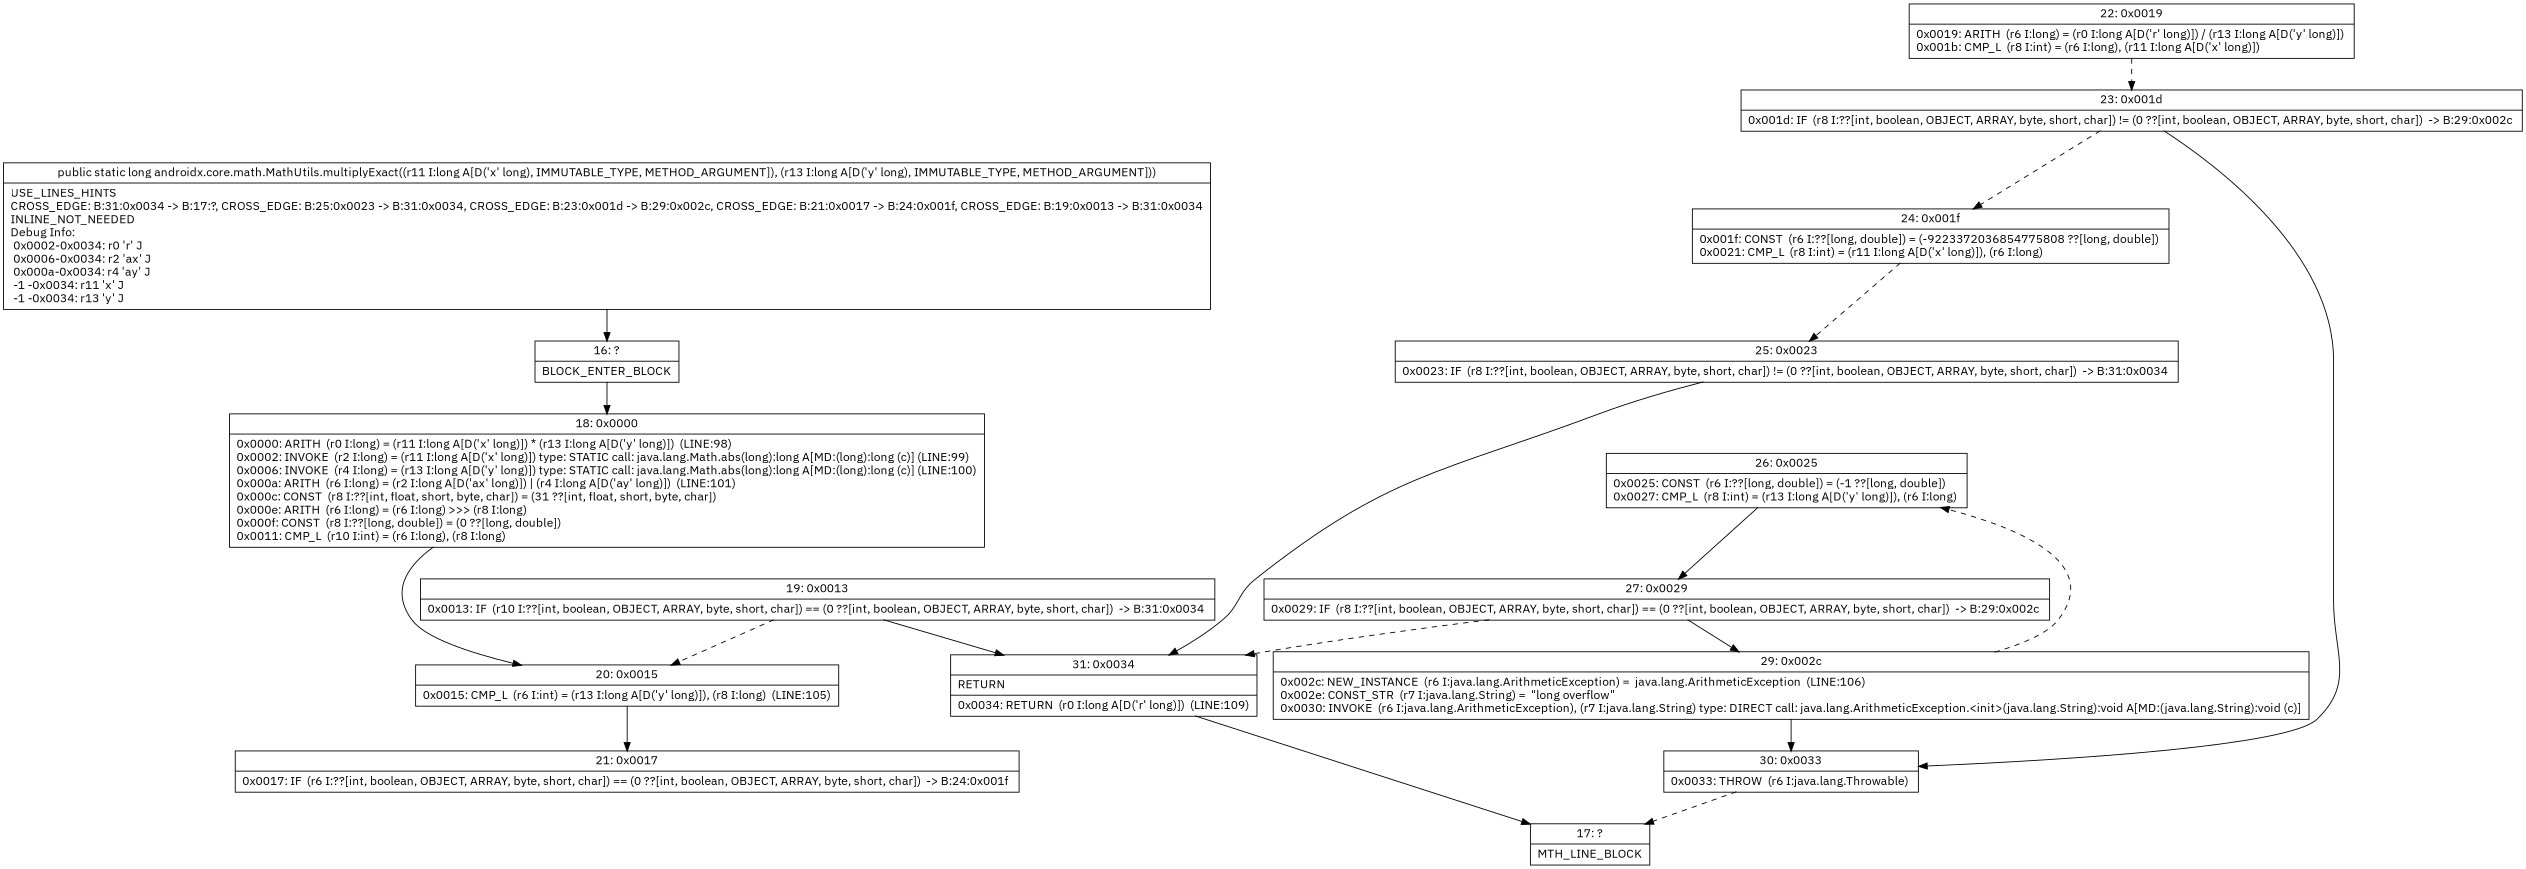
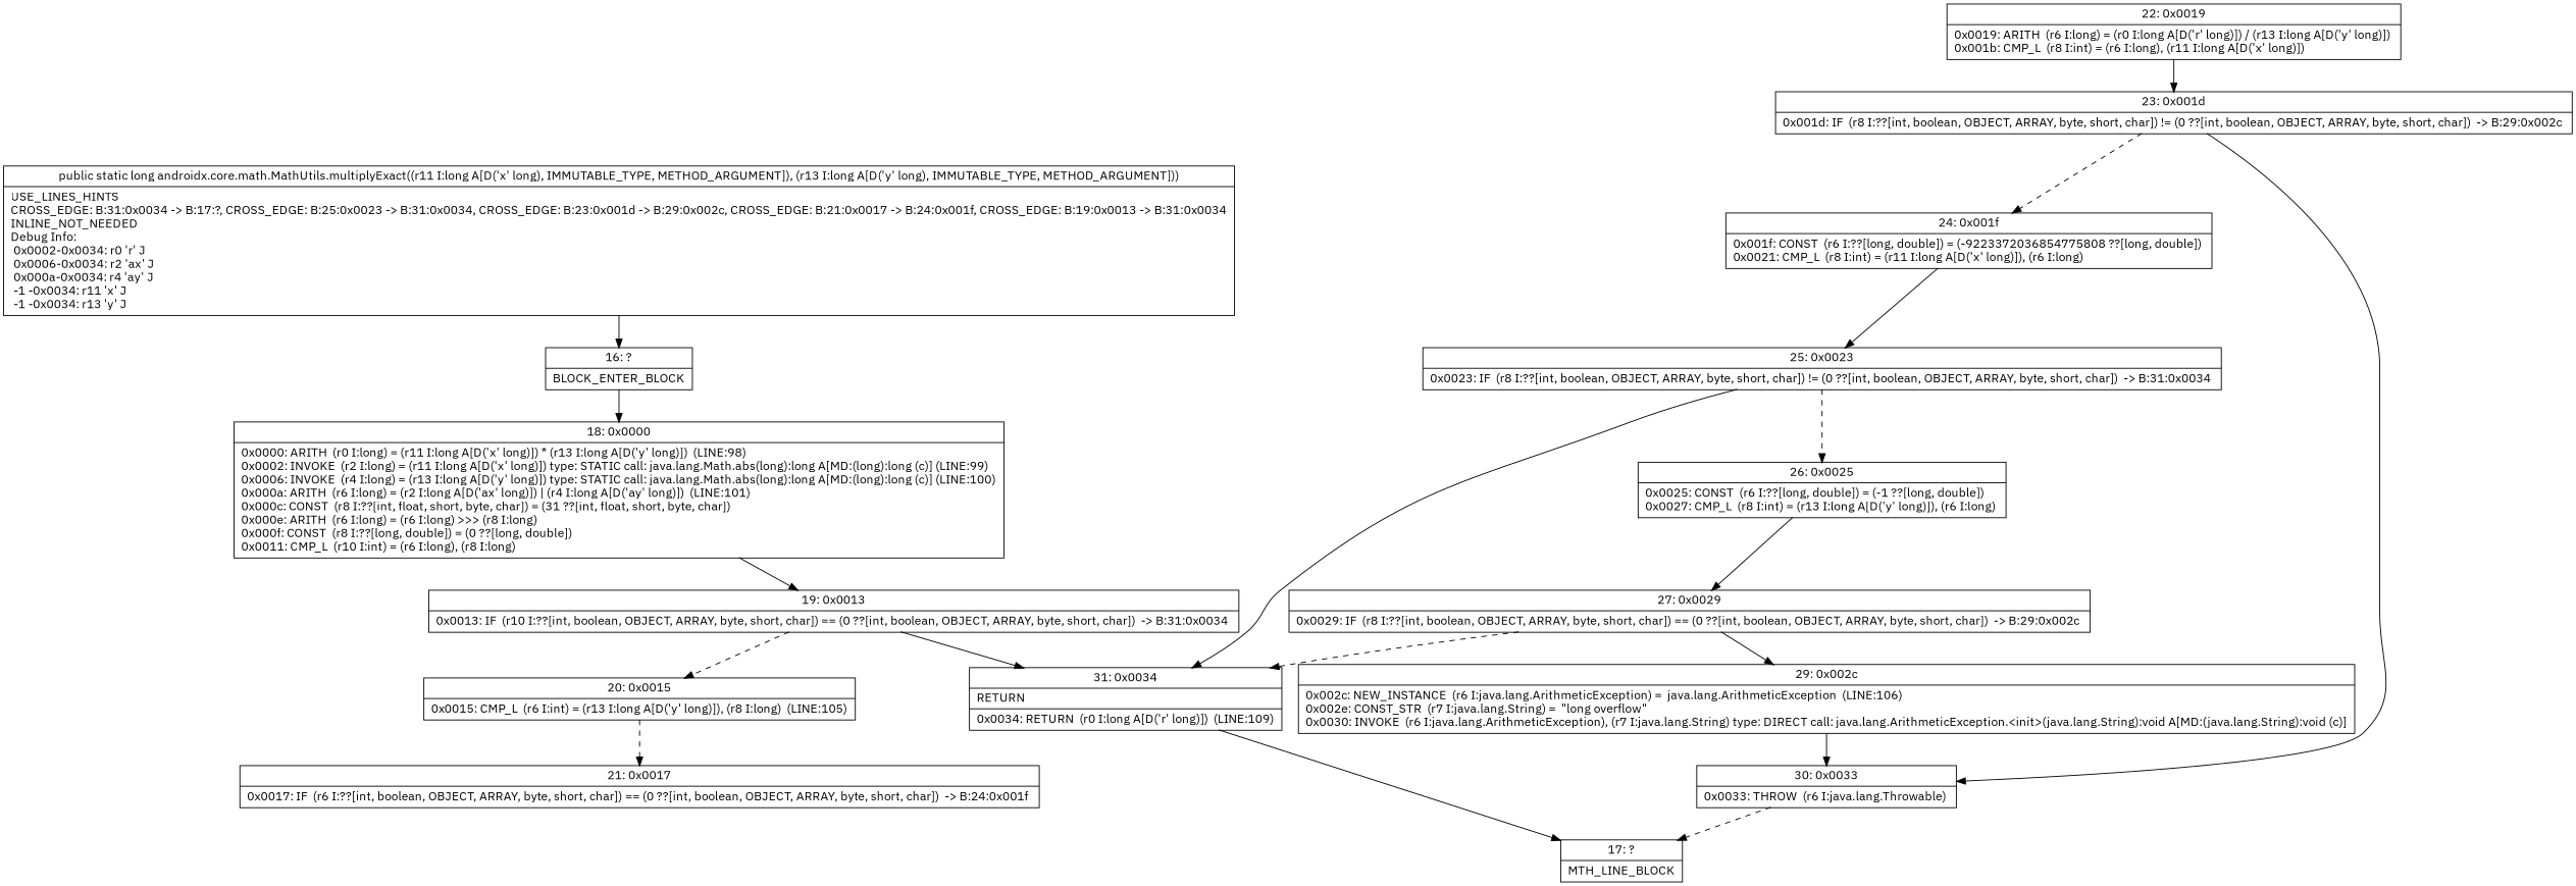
  digraph {
    fontname="IBM Plex Sans"
    node [fontname="IBM Plex Sans" shape=record]
    edge [fontname="IBM Plex Sans"]
    n1 [label="{16\:\ ?|BLOCK_ENTER_BLOCK\l}"]
    n2 [label="{18\:\ 0x0000|0x0000: ARITH  (r0 I:long) = (r11 I:long A[D('x' long)]) * (r13 I:long A[D('y' long)])  (LINE:98)\l0x0002: INVOKE  (r2 I:long) = (r11 I:long A[D('x' long)]) type: STATIC call: java.lang.Math.abs(long):long A[MD:(long):long (c)] (LINE:99)\l0x0006: INVOKE  (r4 I:long) = (r13 I:long A[D('y' long)]) type: STATIC call: java.lang.Math.abs(long):long A[MD:(long):long (c)] (LINE:100)\l0x000a: ARITH  (r6 I:long) = (r2 I:long A[D('ax' long)]) \| (r4 I:long A[D('ay' long)])  (LINE:101)\l0x000c: CONST  (r8 I:??[int, float, short, byte, char]) = (31 ??[int, float, short, byte, char]) \l0x000e: ARITH  (r6 I:long) = (r6 I:long) \>\>\> (r8 I:long) \l0x000f: CONST  (r8 I:??[long, double]) = (0 ??[long, double]) \l0x0011: CMP_L  (r10 I:int) = (r6 I:long), (r8 I:long) \l}"]
    n3 [label="{19\:\ 0x0013|0x0013: IF  (r10 I:??[int, boolean, OBJECT, ARRAY, byte, short, char]) == (0 ??[int, boolean, OBJECT, ARRAY, byte, short, char])  \-\> B:31:0x0034 \l}"]
    n4 [label="{20\:\ 0x0015|0x0015: CMP_L  (r6 I:int) = (r13 I:long A[D('y' long)]), (r8 I:long)  (LINE:105)\l}"]
    n5 [label="{31\:\ 0x0034|RETURN\l|0x0034: RETURN  (r0 I:long A[D('r' long)])  (LINE:109)\l}"]
    n6 [label="{21\:\ 0x0017|0x0017: IF  (r6 I:??[int, boolean, OBJECT, ARRAY, byte, short, char]) == (0 ??[int, boolean, OBJECT, ARRAY, byte, short, char])  \-\> B:24:0x001f \l}"]
    n7 [label="{17\:\ ?|MTH_LINE_BLOCK\l}"]
    n8 [label="{22\:\ 0x0019|0x0019: ARITH  (r6 I:long) = (r0 I:long A[D('r' long)]) \/ (r13 I:long A[D('y' long)]) \l0x001b: CMP_L  (r8 I:int) = (r6 I:long), (r11 I:long A[D('x' long)]) \l}"]
    n9 [label="{23\:\ 0x001d|0x001d: IF  (r8 I:??[int, boolean, OBJECT, ARRAY, byte, short, char]) != (0 ??[int, boolean, OBJECT, ARRAY, byte, short, char])  \-\> B:29:0x002c \l}"]
    n10 [label="{24\:\ 0x001f|0x001f: CONST  (r6 I:??[long, double]) = (\-9223372036854775808 ??[long, double]) \l0x0021: CMP_L  (r8 I:int) = (r11 I:long A[D('x' long)]), (r6 I:long) \l}"]
    n11 [label="{25\:\ 0x0023|0x0023: IF  (r8 I:??[int, boolean, OBJECT, ARRAY, byte, short, char]) != (0 ??[int, boolean, OBJECT, ARRAY, byte, short, char])  \-\> B:31:0x0034 \l}"]
    n12 [label="{30\:\ 0x0033|0x0033: THROW  (r6 I:java.lang.Throwable) \l}"]
    n13 [label="{29\:\ 0x002c|0x002c: NEW_INSTANCE  (r6 I:java.lang.ArithmeticException) =  java.lang.ArithmeticException  (LINE:106)\l0x002e: CONST_STR  (r7 I:java.lang.String) =  \"long overflow\" \l0x0030: INVOKE  (r6 I:java.lang.ArithmeticException), (r7 I:java.lang.String) type: DIRECT call: java.lang.ArithmeticException.\<init\>(java.lang.String):void A[MD:(java.lang.String):void (c)]\l}"]
    n14 [label="{26\:\ 0x0025|0x0025: CONST  (r6 I:??[long, double]) = (\-1 ??[long, double]) \l0x0027: CMP_L  (r8 I:int) = (r13 I:long A[D('y' long)]), (r6 I:long) \l}"]
    n15 [label="{27\:\ 0x0029|0x0029: IF  (r8 I:??[int, boolean, OBJECT, ARRAY, byte, short, char]) == (0 ??[int, boolean, OBJECT, ARRAY, byte, short, char])  \-\> B:29:0x002c \l}"]
    n16 [label="{public static long androidx.core.math.MathUtils.multiplyExact((r11 I:long A[D('x' long), IMMUTABLE_TYPE, METHOD_ARGUMENT]), (r13 I:long A[D('y' long), IMMUTABLE_TYPE, METHOD_ARGUMENT]))  | USE_LINES_HINTS\lCROSS_EDGE: B:31:0x0034 \-\> B:17:?, CROSS_EDGE: B:25:0x0023 \-\> B:31:0x0034, CROSS_EDGE: B:23:0x001d \-\> B:29:0x002c, CROSS_EDGE: B:21:0x0017 \-\> B:24:0x001f, CROSS_EDGE: B:19:0x0013 \-\> B:31:0x0034\lINLINE_NOT_NEEDED\lDebug Info:\l  0x0002\-0x0034: r0 'r' J\l  0x0006\-0x0034: r2 'ax' J\l  0x000a\-0x0034: r4 'ay' J\l  \-1 \-0x0034: r11 'x' J\l  \-1 \-0x0034: r13 'y' J\l}"]
    n1 -> n2
-   n2 -> n4
+   n2 -> n3
    n3 -> n4 [style=dashed]
    n3 -> n5
-   n4 -> n6
+   n4 -> n6 [style=dashed]
    n5 -> n7
-   n8 -> n9 [style=dashed]
+   n8 -> n9
    n9 -> n10 [style=dashed]
    n9 -> n12
-   n10 -> n11 [style=dashed]
+   n10 -> n11
    n11 -> n5
-   n13 -> n14 [style=dashed]
+   n11 -> n14 [style=dashed]
    n12 -> n7 [style=dashed]
    n13 -> n12
    n14 -> n15
    n15 -> n5 [style=dashed]
    n15 -> n13
    n16 -> n1
  }
